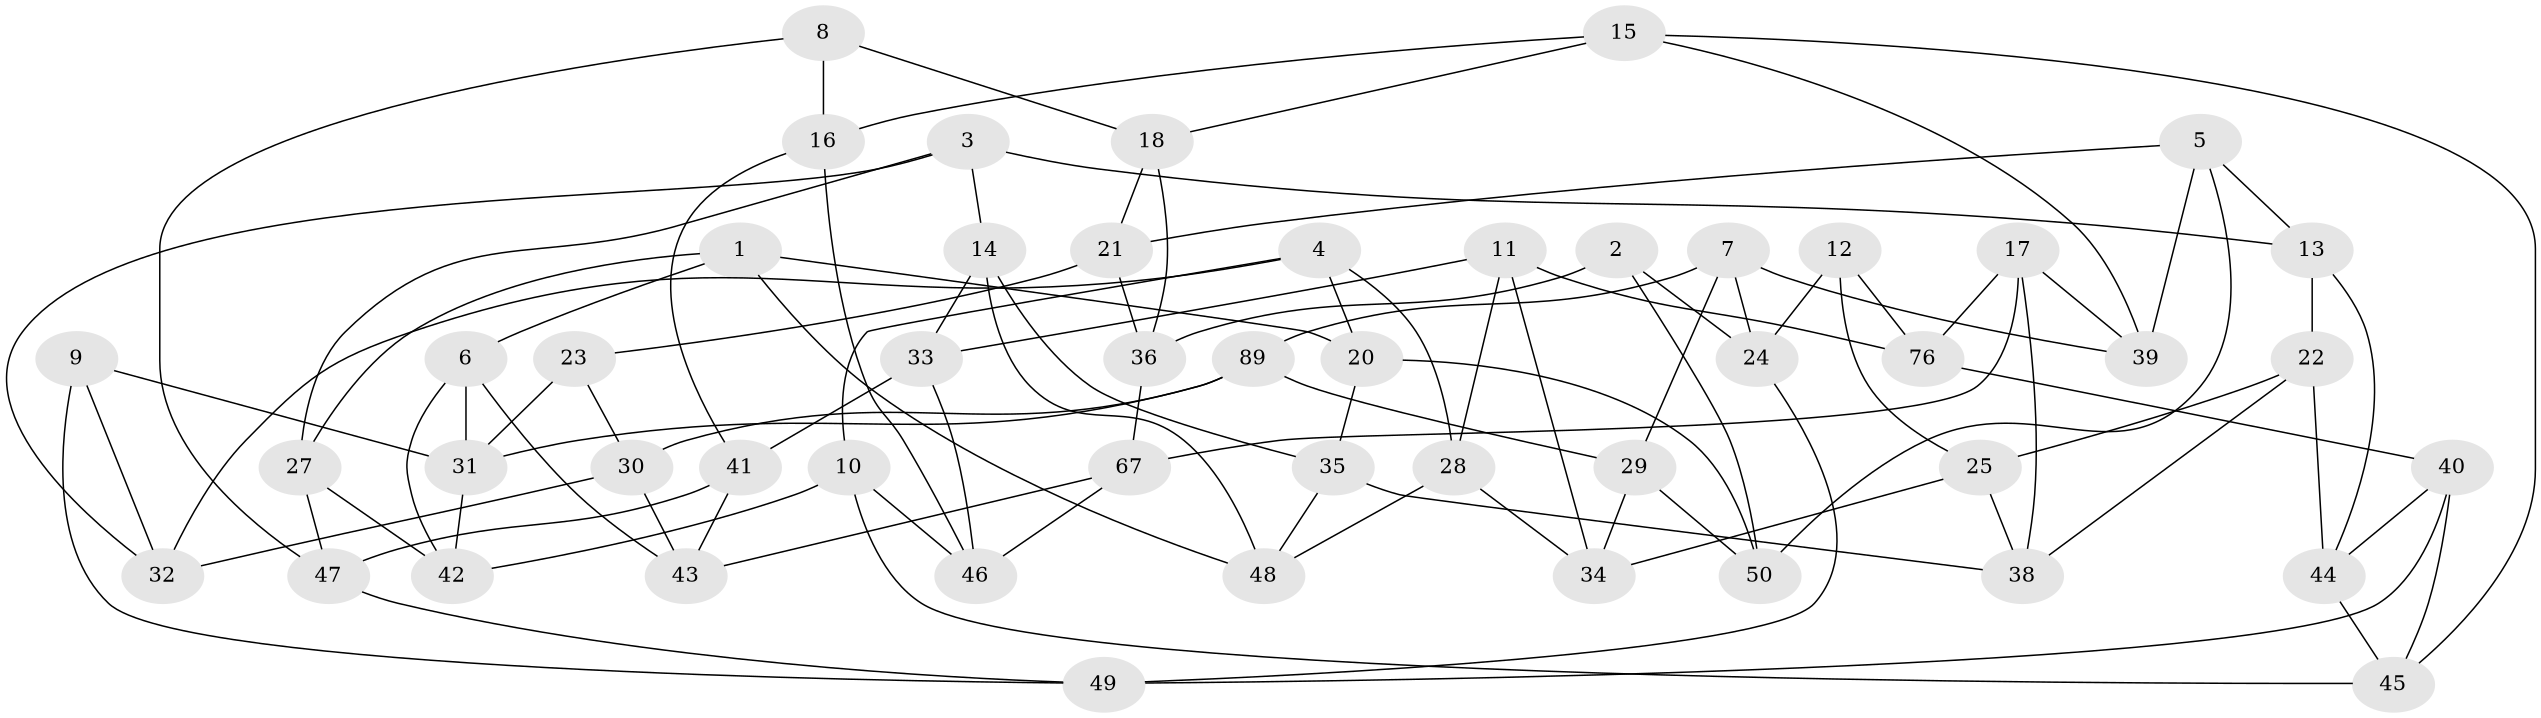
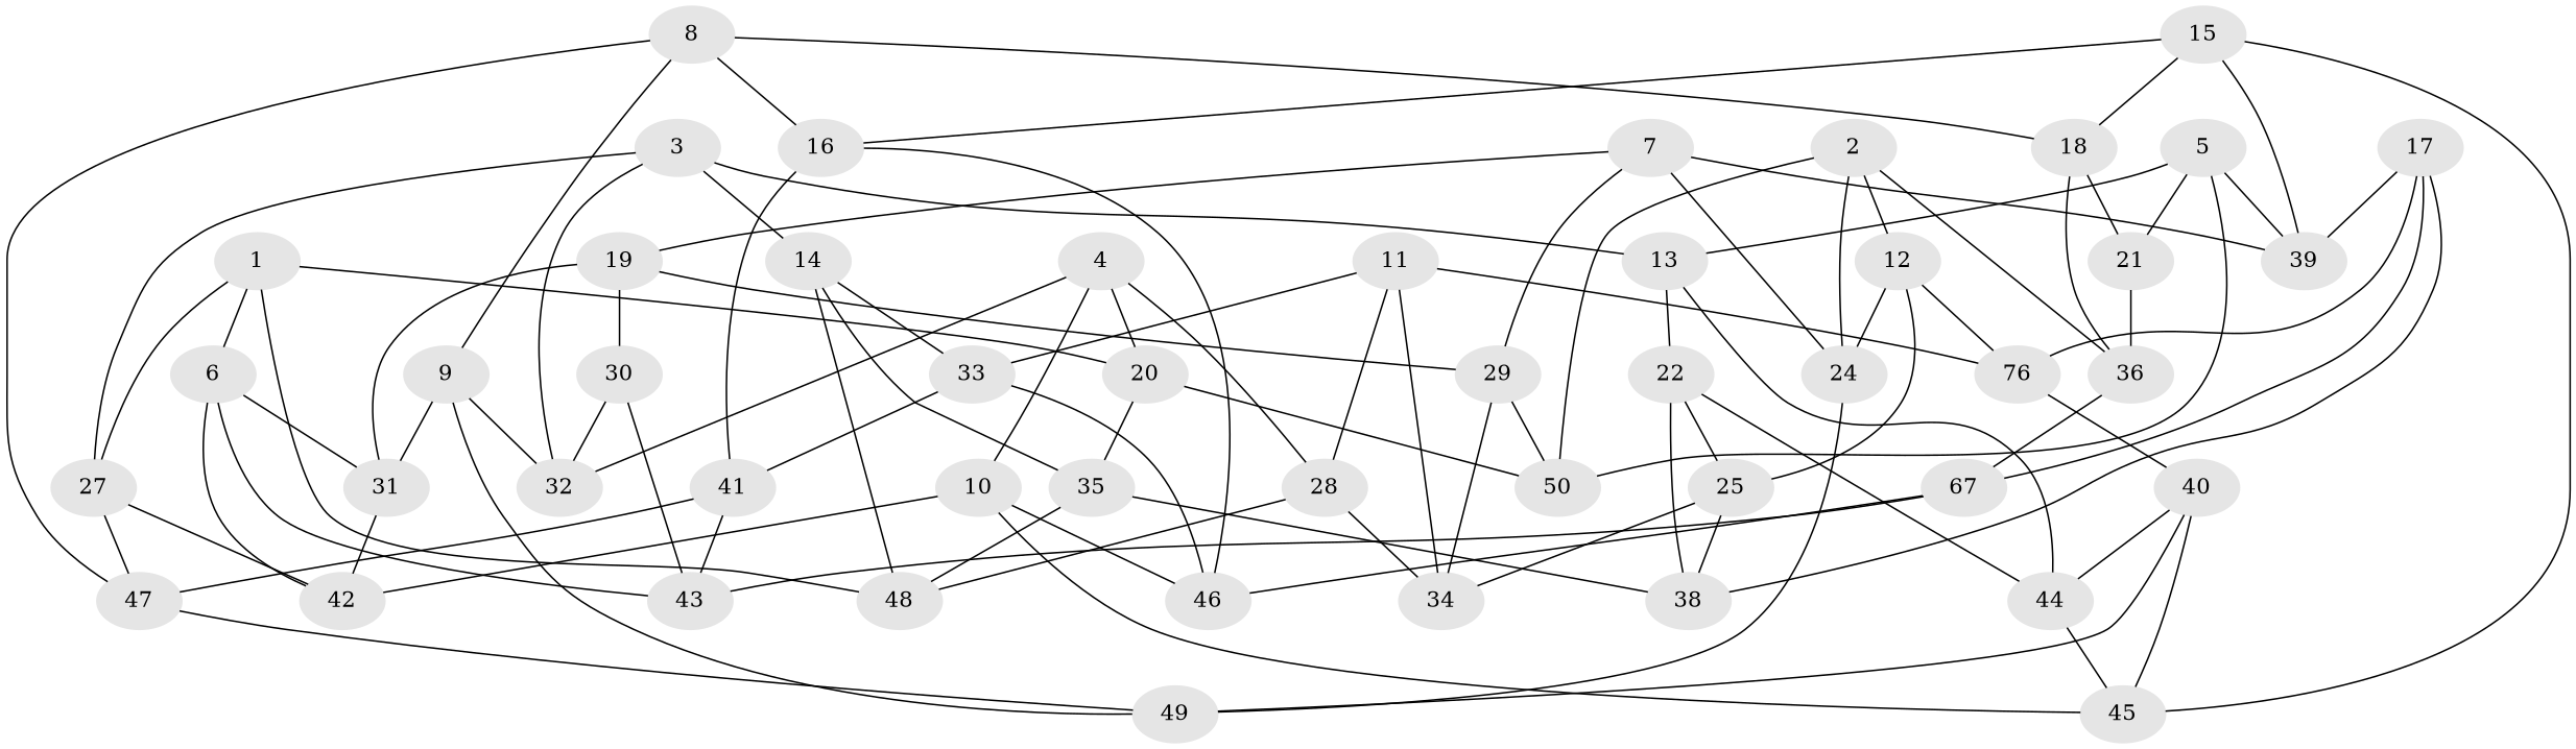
  graph {
    node [color=gray90 style=filled]
    1
    6
    20
    27
    48
    42
    43
    31
    50
    35
    47
    2
    12
    24
    36
    n16 [label=76]
    25
    49
    n19 [label=67]
    3
    13
    14
    32
    22
    44
    33
    4
    10
    28
    45
    46
    34
    5
    21
    39
-   23
    30
    7
-   19 [label=89]
+   19
    29
    8
    9
    16
    18
    41
    11
    40
    38
    15
    17
    1 -- 6
    1 -- 20
    1 -- 27
    1 -- 48
    6 -- 42
    6 -- 43
    6 -- 31
    20 -- 50
    20 -- 35
    27 -- 42
    27 -- 47
    31 -- 42
    35 -- 48
    35 -- 38
    47 -- 49
    2 -- 50
+   2 -- 12
    2 -- 24
    2 -- 36
    12 -- 24
    12 -- n16
    12 -- 25
    24 -- 49
    36 -- n19
    n16 -- 40
    25 -- 34
    25 -- 38
    n19 -- 43
    n19 -- 46
    3 -- 27
    3 -- 13
    3 -- 14
    3 -- 32
    13 -- 22
    13 -- 44
    14 -- 48
    14 -- 35
    14 -- 33
    22 -- 25
    22 -- 44
    22 -- 38
    44 -- 45
    33 -- 46
    33 -- 41
    4 -- 20
    4 -- 32
    4 -- 10
    4 -- 28
    10 -- 42
    10 -- 45
    10 -- 46
    28 -- 48
    28 -- 34
    5 -- 50
    5 -- 13
    5 -- 21
    5 -- 39
    21 -- 36
-   21 -- 23
-   23 -- 31
-   23 -- 30
    30 -- 43
    30 -- 32
    7 -- 24
    7 -- 39
    7 -- 19
    7 -- 29
    19 -- 31
    19 -- 30
    19 -- 29
    29 -- 50
    29 -- 34
    8 -- 47
+   8 -- 9
    8 -- 16
    8 -- 18
    9 -- 31
    9 -- 49
    9 -- 32
    16 -- 46
    16 -- 41
    18 -- 36
    18 -- 21
    41 -- 43
    41 -- 47
    11 -- n16
    11 -- 33
    11 -- 28
    11 -- 34
    40 -- 49
    40 -- 44
    40 -- 45
    15 -- 45
    15 -- 39
    15 -- 16
    15 -- 18
    17 -- n16
    17 -- n19
    17 -- 39
    17 -- 38
  }
